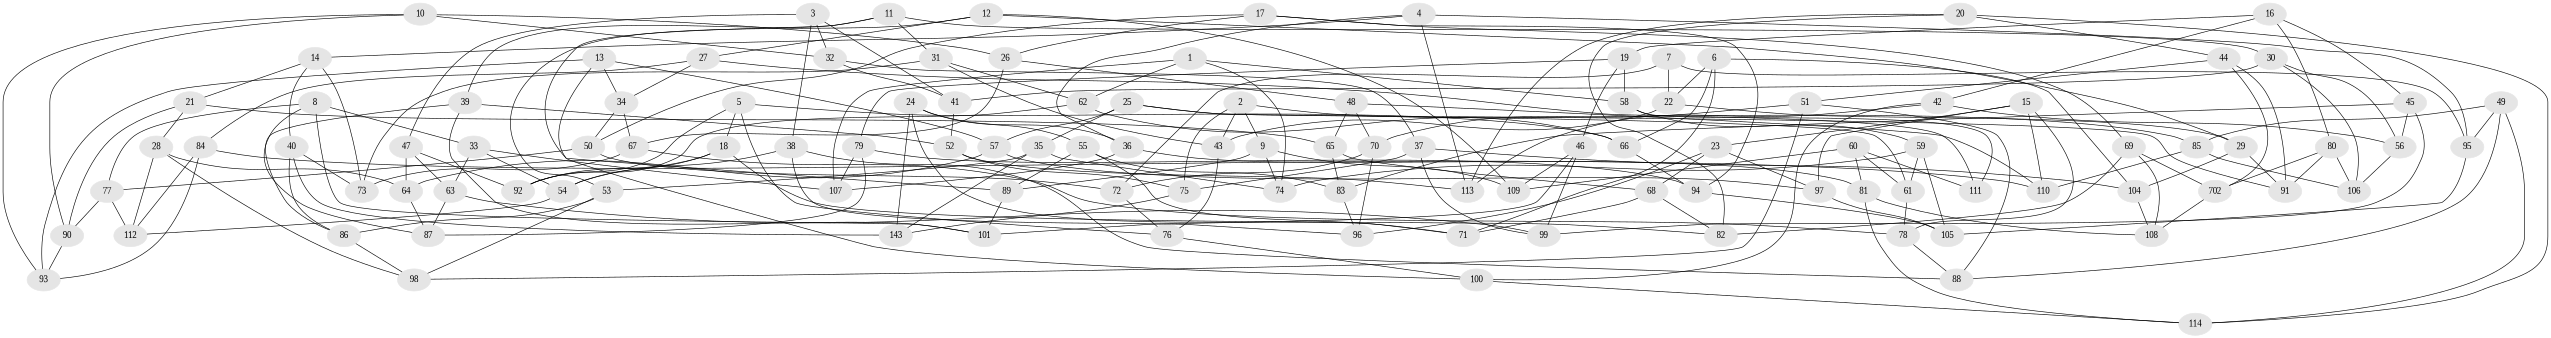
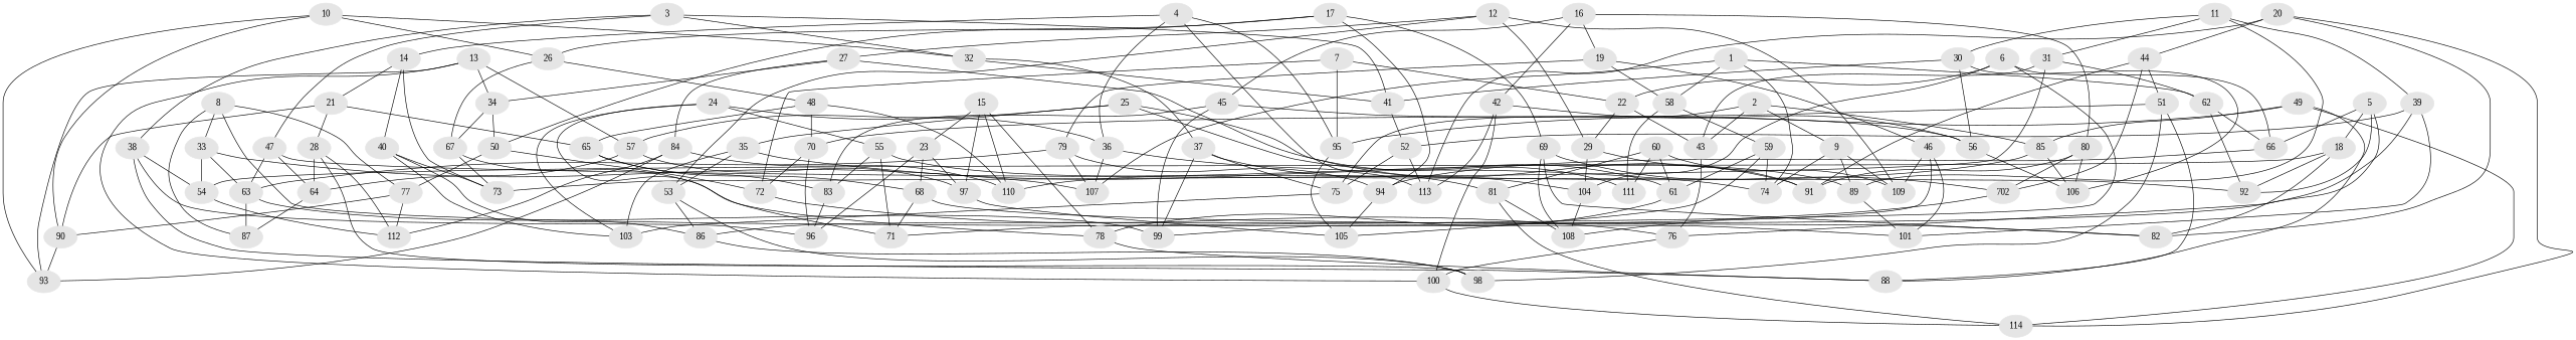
  graph {
    fontname="Liberation Serif"
    node [color=gray90 fontname="Liberation Serif" style=filled]
    edge [fontname="Liberation Serif"]
    1
    58
    62
    74
    107
    111
    59
    66
    92
    2
    9
    43
    75
    85
    89
    109
    76
-   103 [label=143]
+   103
    110
    106
    3
    32
    38
    41
    47
    37
    54
    96
    88
    52
    64
    63
    4
    14
    36
    95
    113
    21
    40
    73
    81
    105
    5
    18
    82
    94
    100
    6
    22
    71
    104
    29
    108
    7
    72
    8
    33
    77
    87
    101
    90
    112
    10
    26
    93
    48
    67
    11
    30
    31
    39
    56
    86
    12
    27
    53
    34
    84
    91
    98
    13
    57
    50
    97
    114
    28
    65
    15
    23
    78
    68
    16
    19
    42
    45
    80
    46
    79
    99
    83
    n101 [label=702]
    17
    69
    20
    44
    51
    24
    55
    25
    35
    61
    70
    49
    60
    1 -- 58
    1 -- 62
    1 -- 74
    1 -- 107
    58 -- 111
    58 -- 59
    62 -- 66
    62 -- 92
    59 -- 74
    59 -- 105
    59 -- 61
    66 -- 94
    2 -- 9
    2 -- 43
    2 -- 75
    2 -- 85
    9 -- 74
    9 -- 89
    9 -- 109
    43 -- 76
    75 -- 103
    85 -- 110
    85 -- 106
    89 -- 101
    76 -- 100
    3 -- 32
    3 -- 38
    3 -- 41
    3 -- 47
    32 -- 41
    32 -- 37
    38 -- 54
    38 -- 96
    38 -- 88
    41 -- 52
    47 -- 92
    47 -- 64
    47 -- 63
    37 -- 75
    37 -- 104
    37 -- 99
    54 -- 112
    52 -- 75
    52 -- 113
    64 -- 87
    63 -- 87
    63 -- 99
    4 -- 14
    4 -- 36
    4 -- 95
    4 -- 113
    14 -- 21
    14 -- 40
    14 -- 73
    36 -- 107
    36 -- 81
    95 -- 105
    21 -- 90
    21 -- 28
    21 -- 65
    40 -- 103
    40 -- 73
    40 -- 86
    81 -- 108
    81 -- 114
    5 -- 66
    5 -- 92
    5 -- 76
    5 -- 18
    18 -- 92
    18 -- 54
    18 -- 82
    94 -- 105
    100 -- 114
    6 -- 66
    6 -- 22
    6 -- 71
    6 -- 104
    22 -- 43
    22 -- 29
    104 -- 108
    29 -- 104
    29 -- 91
    7 -- 95
    7 -- 22
    7 -- 72
    72 -- 76
    8 -- 33
    8 -- 77
    8 -- 87
    8 -- 101
    33 -- 107
    33 -- 54
    33 -- 63
    77 -- 90
    77 -- 112
    90 -- 93
    10 -- 32
    10 -- 90
    10 -- 26
    10 -- 93
    26 -- 48
    26 -- 67
    48 -- 110
    48 -- 65
    48 -- 70
    67 -- 73
    67 -- 78
    11 -- 89
    11 -- 30
    11 -- 31
    11 -- 39
    30 -- 106
    30 -- 41
    30 -- 56
    31 -- 62
    31 -- 43
    31 -- 73
    39 -- 52
    39 -- 101
    39 -- 86
    56 -- 106
    86 -- 98
    12 -- 109
    12 -- 29
    12 -- 27
    12 -- 53
    27 -- 111
    27 -- 34
    27 -- 84
    53 -- 86
    53 -- 98
    34 -- 67
    34 -- 50
    84 -- 110
    84 -- 112
    84 -- 93
    13 -- 100
    13 -- 93
    13 -- 34
    13 -- 57
    57 -- 64
    57 -- 97
    50 -- 72
    50 -- 77
    97 -- 105
    28 -- 64
    28 -- 112
    28 -- 98
    65 -- 68
    65 -- 83
    15 -- 110
    15 -- 97
    15 -- 23
    15 -- 78
    23 -- 96
    23 -- 97
    23 -- 68
    78 -- 88
    68 -- 82
    68 -- 71
    16 -- 19
    16 -- 42
    16 -- 45
    16 -- 80
    19 -- 58
    19 -- 46
    19 -- 79
    42 -- 113
    42 -- 100
    42 -- 56
    45 -- 56
    45 -- 99
    45 -- 83
    80 -- 106
    80 -- 91
    80 -- n101
    46 -- 109
    46 -- 101
    46 -- 99
    79 -- 107
    79 -- 94
-   79 -- 87
+   79 -- 63
    83 -- 96
    n101 -- 108
    17 -- 94
    17 -- 26
    17 -- 50
    17 -- 69
    69 -- 82
    69 -- 108
    69 -- n101
    20 -- 113
    20 -- 82
    20 -- 114
    20 -- 44
    44 -- 91
    44 -- n101
    44 -- 51
    51 -- 88
    51 -- 98
    51 -- 70
    24 -- 103
    24 -- 36
    24 -- 71
    24 -- 55
    55 -- 89
    55 -- 71
    55 -- 83
    25 -- 91
    25 -- 57
    25 -- 35
    25 -- 61
    35 -- 74
    35 -- 103
    35 -- 53
    61 -- 78
    70 -- 96
    70 -- 72
    49 -- 85
    49 -- 88
    49 -- 95
    49 -- 114
    60 -- 111
    60 -- 109
    60 -- 81
    60 -- 61
  }
